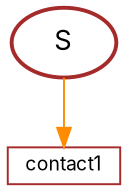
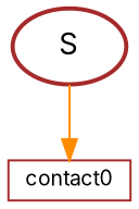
  digraph {
    fontname=Inter
    node [color=brown fontname=Inter]
    n1 [label=S style=bold]
-   n2 [fontsize=10 height=.2 label=contact1 shape=box]
+   n2 [fontsize=10 height=.2 label=contact0 shape=box]
    n1 -> n2 [color=darkorange fontname=Inter]
  }
